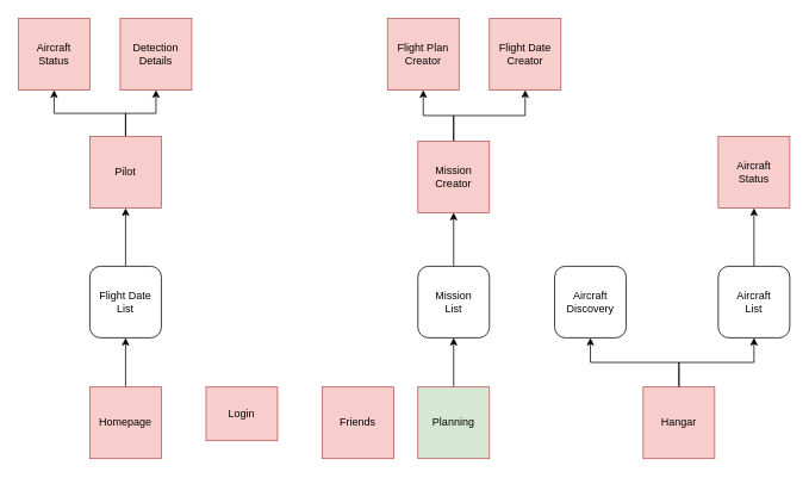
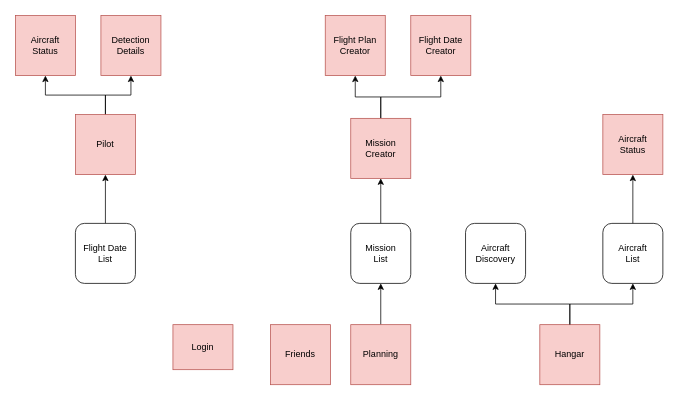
  <mxCell id="0" />
  <mxCell id="1" parent="0" />
- <mxCell id="2" style="edgeStyle=orthogonalEdgeStyle;rounded=0;orthogonalLoop=1;jettySize=auto;html=1;entryX=0.5;entryY=1;entryDx=0;entryDy=0;" parent="1" source="3" target="9" edge="1"><mxGeometry relative="1" as="geometry" /></mxCell>
- <mxCell id="3" value="&lt;div&gt;Homepage&lt;/div&gt;" style="whiteSpace=wrap;html=1;aspect=fixed;fillColor=#f8cecc;strokeColor=#b85450;" parent="1" vertex="1"><mxGeometry x="100" y="432" width="80" height="80" as="geometry" /></mxCell>
  <mxCell id="4" style="edgeStyle=orthogonalEdgeStyle;rounded=0;orthogonalLoop=1;jettySize=auto;html=1;exitX=0.5;exitY=0;exitDx=0;exitDy=0;entryX=0.5;entryY=1;entryDx=0;entryDy=0;" edge="1" parent="1" source="5" target="23"><mxGeometry relative="1" as="geometry" /></mxCell>
  <mxCell id="5" value="&lt;div&gt;Hangar&lt;/div&gt;" style="whiteSpace=wrap;html=1;aspect=fixed;fillColor=#f8cecc;strokeColor=#b85450;" parent="1" vertex="1"><mxGeometry x="719" y="432" width="80" height="80" as="geometry" /></mxCell>
  <mxCell id="6" style="edgeStyle=orthogonalEdgeStyle;rounded=0;orthogonalLoop=1;jettySize=auto;html=1;exitX=0.5;exitY=0;exitDx=0;exitDy=0;entryX=0.5;entryY=1;entryDx=0;entryDy=0;" parent="1" source="7" target="14" edge="1"><mxGeometry relative="1" as="geometry" /></mxCell>
  <mxCell id="7" value="&lt;div&gt;Mission&lt;/div&gt;&lt;div&gt;List&lt;br&gt;&lt;/div&gt;" style="whiteSpace=wrap;html=1;aspect=fixed;rounded=1;" parent="1" vertex="1"><mxGeometry x="467" y="297" width="80" height="80" as="geometry" /></mxCell>
  <mxCell id="8" style="edgeStyle=orthogonalEdgeStyle;rounded=0;orthogonalLoop=1;jettySize=auto;html=1;entryX=0.5;entryY=1;entryDx=0;entryDy=0;" parent="1" source="9" target="18" edge="1"><mxGeometry relative="1" as="geometry" /></mxCell>
  <mxCell id="9" value="&lt;div&gt;Flight Date&lt;/div&gt;&lt;div&gt;List&lt;br&gt;&lt;/div&gt;" style="whiteSpace=wrap;html=1;aspect=fixed;rounded=1;" parent="1" vertex="1"><mxGeometry x="100" y="297" width="80" height="80" as="geometry" /></mxCell>
  <mxCell id="10" style="edgeStyle=orthogonalEdgeStyle;rounded=0;orthogonalLoop=1;jettySize=auto;html=1;exitX=0.5;exitY=0;exitDx=0;exitDy=0;entryX=0.5;entryY=1;entryDx=0;entryDy=0;" parent="1" source="11" target="7" edge="1"><mxGeometry relative="1" as="geometry" /></mxCell>
- <mxCell id="11" value="&lt;div&gt;Planning&lt;/div&gt;" style="whiteSpace=wrap;html=1;aspect=fixed;fillColor=#d5e8d4;strokeColor=#b85450;" parent="1" vertex="1"><mxGeometry x="467" y="432" width="80" height="80" as="geometry" /></mxCell>
+ <mxCell id="11" value="&lt;div&gt;Planning&lt;/div&gt;" style="whiteSpace=wrap;html=1;aspect=fixed;fillColor=#f8cecc;strokeColor=#b85450;" parent="1" vertex="1"><mxGeometry x="467" y="432" width="80" height="80" as="geometry" /></mxCell>
  <mxCell id="12" style="edgeStyle=orthogonalEdgeStyle;rounded=0;orthogonalLoop=1;jettySize=auto;html=1;exitX=0.5;exitY=0;exitDx=0;exitDy=0;entryX=0.5;entryY=1;entryDx=0;entryDy=0;" edge="1" parent="1" source="14" target="27"><mxGeometry relative="1" as="geometry" /></mxCell>
  <mxCell id="13" style="edgeStyle=orthogonalEdgeStyle;rounded=0;orthogonalLoop=1;jettySize=auto;html=1;exitX=0.5;exitY=0;exitDx=0;exitDy=0;entryX=0.5;entryY=1;entryDx=0;entryDy=0;" edge="1" parent="1" source="14" target="15"><mxGeometry relative="1" as="geometry" /></mxCell>
  <mxCell id="14" value="&lt;div&gt;Mission&lt;/div&gt;&lt;div&gt;Creator&lt;br&gt;&lt;/div&gt;" style="whiteSpace=wrap;html=1;aspect=fixed;fillColor=#f8cecc;strokeColor=#b85450;" parent="1" vertex="1"><mxGeometry x="467" y="157" width="80" height="80" as="geometry" /></mxCell>
  <mxCell id="15" value="&lt;div&gt;Flight Date&lt;br&gt;&lt;/div&gt;&lt;div&gt;Creator&lt;br&gt;&lt;/div&gt;" style="whiteSpace=wrap;html=1;aspect=fixed;fillColor=#f8cecc;strokeColor=#b85450;" parent="1" vertex="1"><mxGeometry x="547" y="20" width="80" height="80" as="geometry" /></mxCell>
  <mxCell id="16" value="" style="edgeStyle=orthogonalEdgeStyle;rounded=0;orthogonalLoop=1;jettySize=auto;html=1;" parent="1" source="18" target="25" edge="1"><mxGeometry relative="1" as="geometry" /></mxCell>
  <mxCell id="17" style="edgeStyle=orthogonalEdgeStyle;rounded=0;orthogonalLoop=1;jettySize=auto;html=1;exitX=0.5;exitY=0;exitDx=0;exitDy=0;entryX=0.5;entryY=1;entryDx=0;entryDy=0;" edge="1" parent="1" source="18" target="26"><mxGeometry relative="1" as="geometry" /></mxCell>
  <mxCell id="18" value="Pilot" style="whiteSpace=wrap;html=1;aspect=fixed;fillColor=#f8cecc;strokeColor=#b85450;" parent="1" vertex="1"><mxGeometry x="100" y="152" width="80" height="80" as="geometry" /></mxCell>
  <mxCell id="19" value="" style="edgeStyle=orthogonalEdgeStyle;rounded=0;orthogonalLoop=1;jettySize=auto;html=1;exitX=0.5;exitY=0;exitDx=0;exitDy=0;entryX=0.5;entryY=1;entryDx=0;entryDy=0;" parent="1" source="5" target="21" edge="1"><mxGeometry relative="1" as="geometry"><mxPoint x="763" y="457" as="sourcePoint" /><mxPoint x="763" y="237" as="targetPoint" /></mxGeometry></mxCell>
  <mxCell id="20" style="edgeStyle=orthogonalEdgeStyle;rounded=0;orthogonalLoop=1;jettySize=auto;html=1;entryX=0.5;entryY=1;entryDx=0;entryDy=0;" parent="1" source="21" target="24" edge="1"><mxGeometry relative="1" as="geometry" /></mxCell>
  <mxCell id="21" value="&lt;div&gt;Aircraft&lt;br&gt;&lt;/div&gt;&lt;div&gt;List&lt;br&gt;&lt;/div&gt;" style="whiteSpace=wrap;html=1;aspect=fixed;rounded=1;" parent="1" vertex="1"><mxGeometry x="803" y="297" width="80" height="80" as="geometry" /></mxCell>
  <mxCell id="22" value="Friends" style="whiteSpace=wrap;html=1;aspect=fixed;fillColor=#f8cecc;strokeColor=#b85450;" parent="1" vertex="1"><mxGeometry x="360" y="432" width="80" height="80" as="geometry" /></mxCell>
  <mxCell id="23" value="Aircraft Discovery" style="whiteSpace=wrap;html=1;aspect=fixed;rounded=1;" parent="1" vertex="1"><mxGeometry x="620" y="297" width="80" height="80" as="geometry" /></mxCell>
  <mxCell id="24" value="Aircraft&lt;br&gt;Status" style="whiteSpace=wrap;html=1;aspect=fixed;fillColor=#f8cecc;strokeColor=#b85450;" parent="1" vertex="1"><mxGeometry x="803" y="152" width="80" height="80" as="geometry" /></mxCell>
  <mxCell id="25" value="Detection&lt;br&gt;Details" style="whiteSpace=wrap;html=1;aspect=fixed;fillColor=#f8cecc;strokeColor=#b85450;" parent="1" vertex="1"><mxGeometry x="134" y="20" width="80" height="80" as="geometry" /></mxCell>
  <mxCell id="26" value="Aircraft&lt;br&gt;Status" style="whiteSpace=wrap;html=1;aspect=fixed;fillColor=#f8cecc;strokeColor=#b85450;" vertex="1" parent="1"><mxGeometry x="20" y="20" width="80" height="80" as="geometry" /></mxCell>
  <mxCell id="27" value="&lt;div&gt;Flight Plan&lt;/div&gt;&lt;div&gt;Creator&lt;br&gt;&lt;/div&gt;" style="whiteSpace=wrap;html=1;aspect=fixed;fillColor=#f8cecc;strokeColor=#b85450;" vertex="1" parent="1"><mxGeometry x="433" y="20" width="80" height="80" as="geometry" /></mxCell>
  <mxCell id="28" value="Login" style="whiteSpace=wrap;html=1;aspect=fixed;fillColor=#f8cecc;strokeColor=#b85450;" vertex="1" parent="1"><mxGeometry x="230" y="432" width="80" height="60" as="geometry" /></mxCell>
